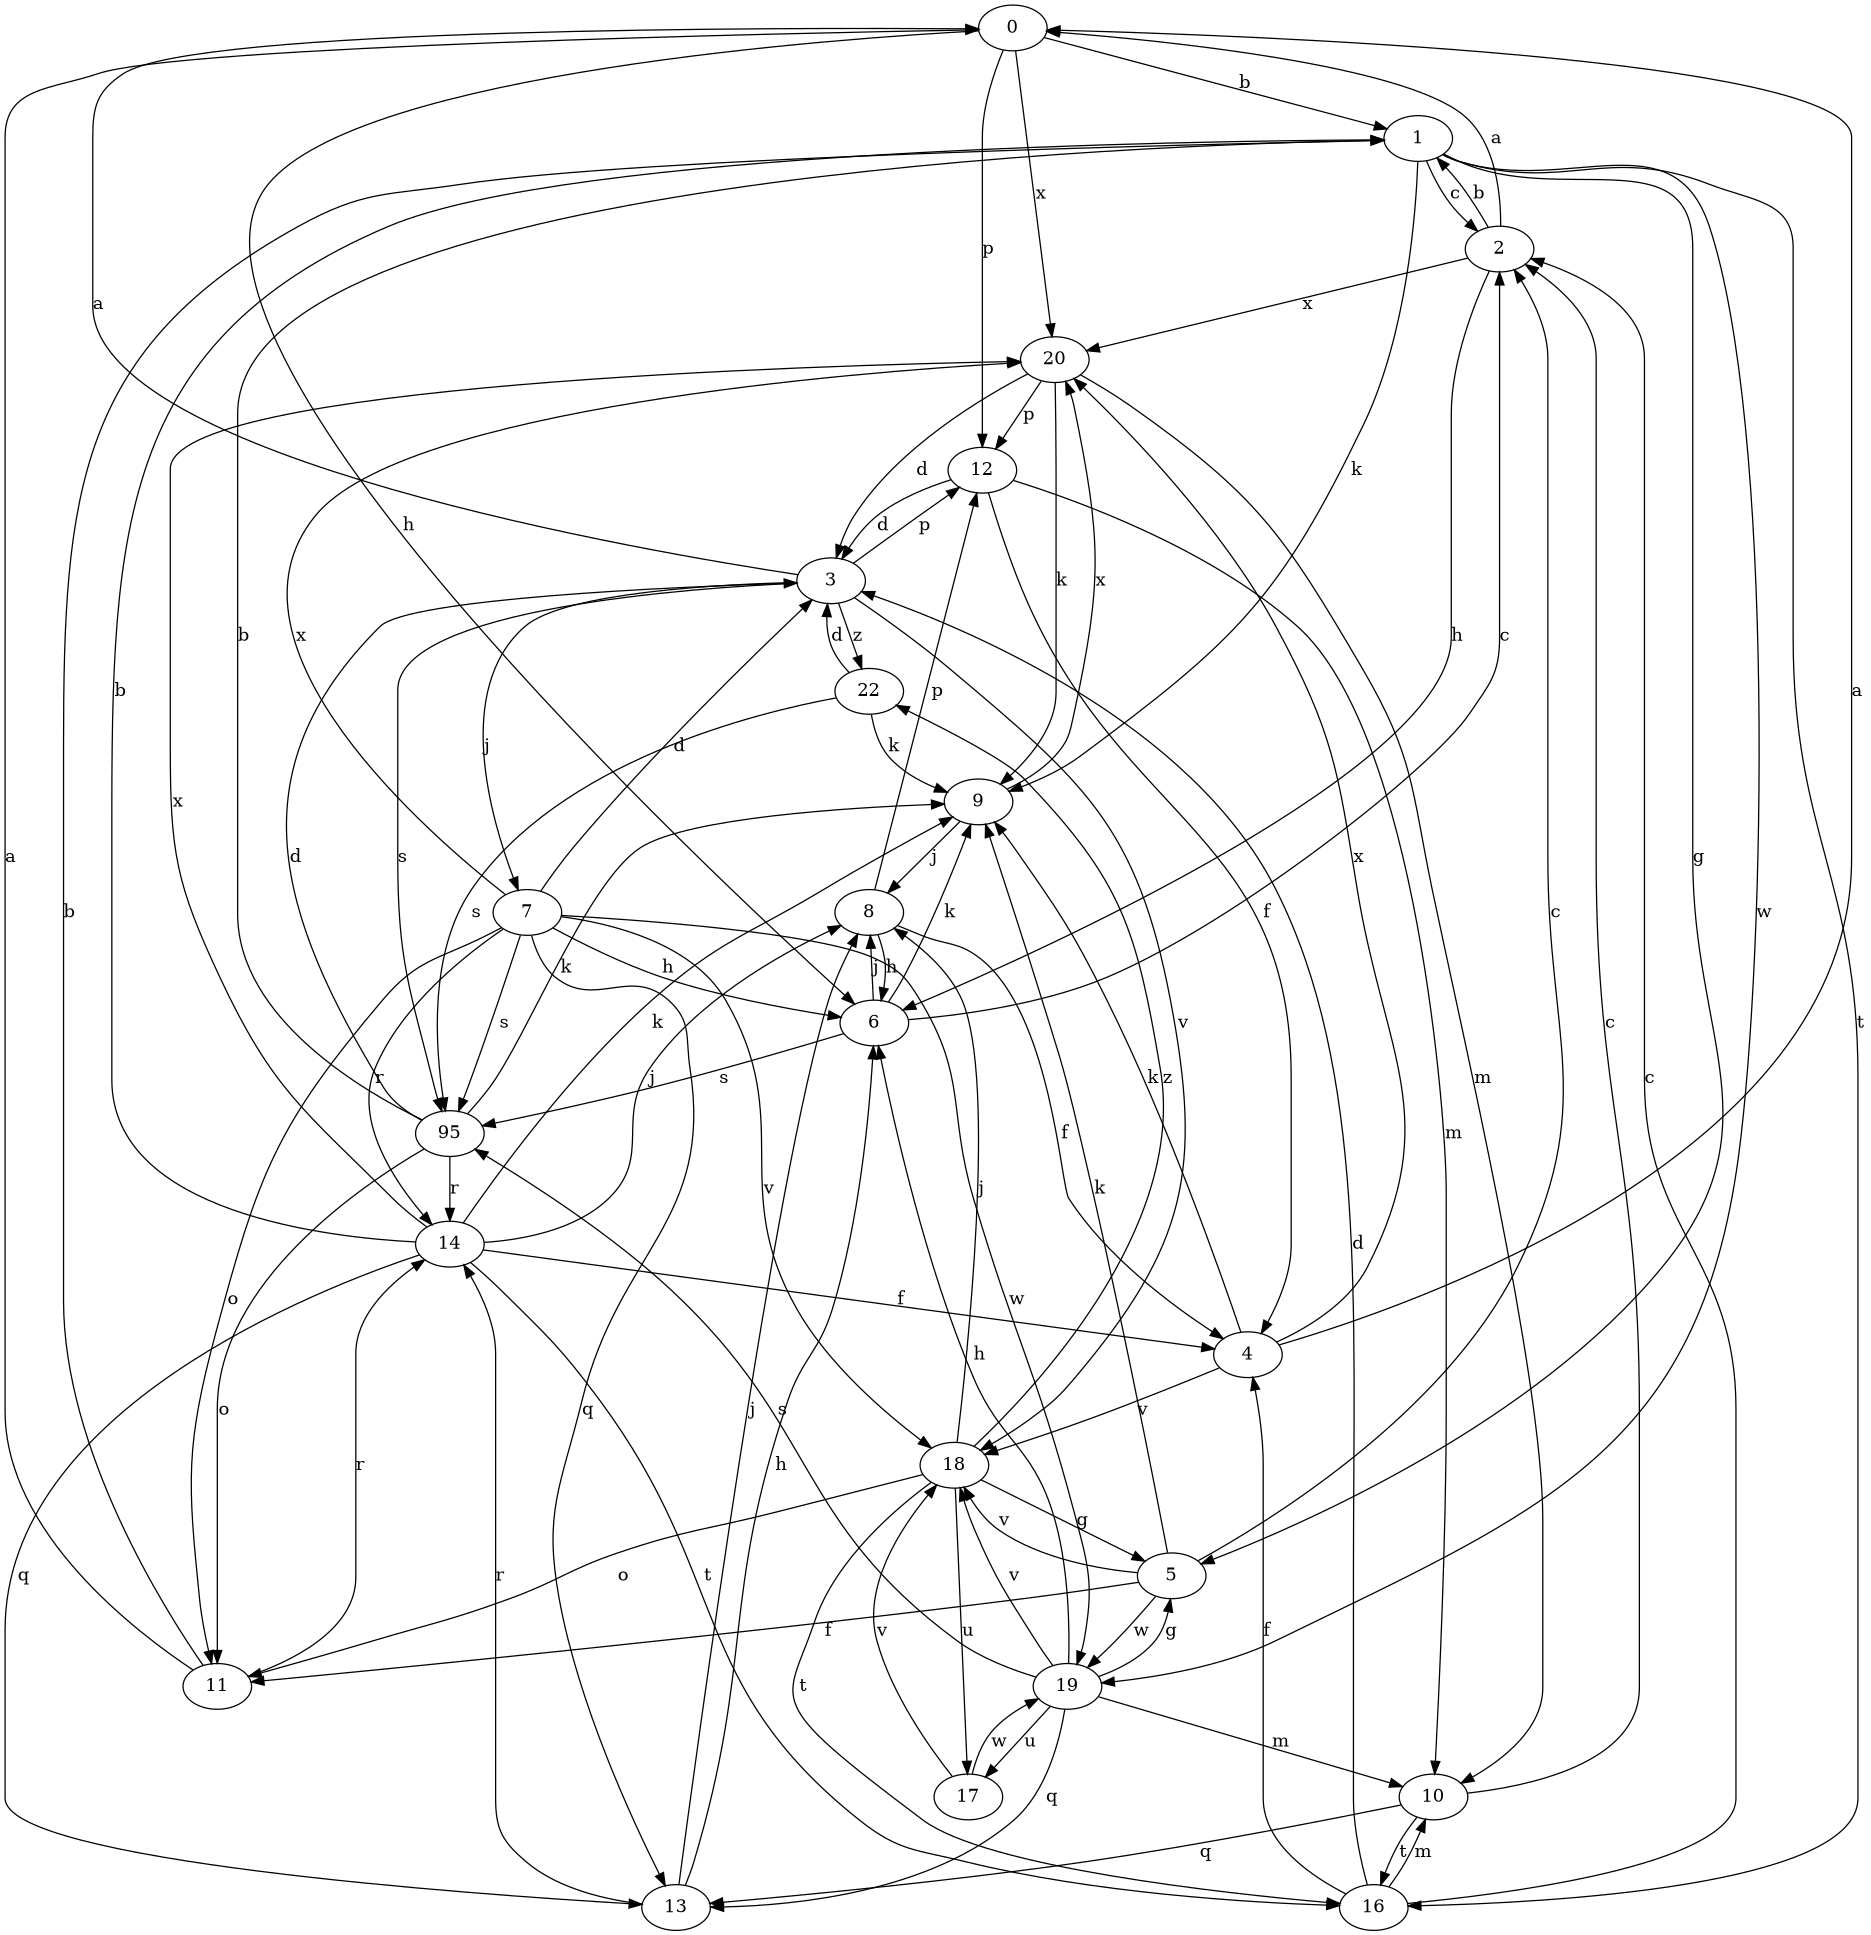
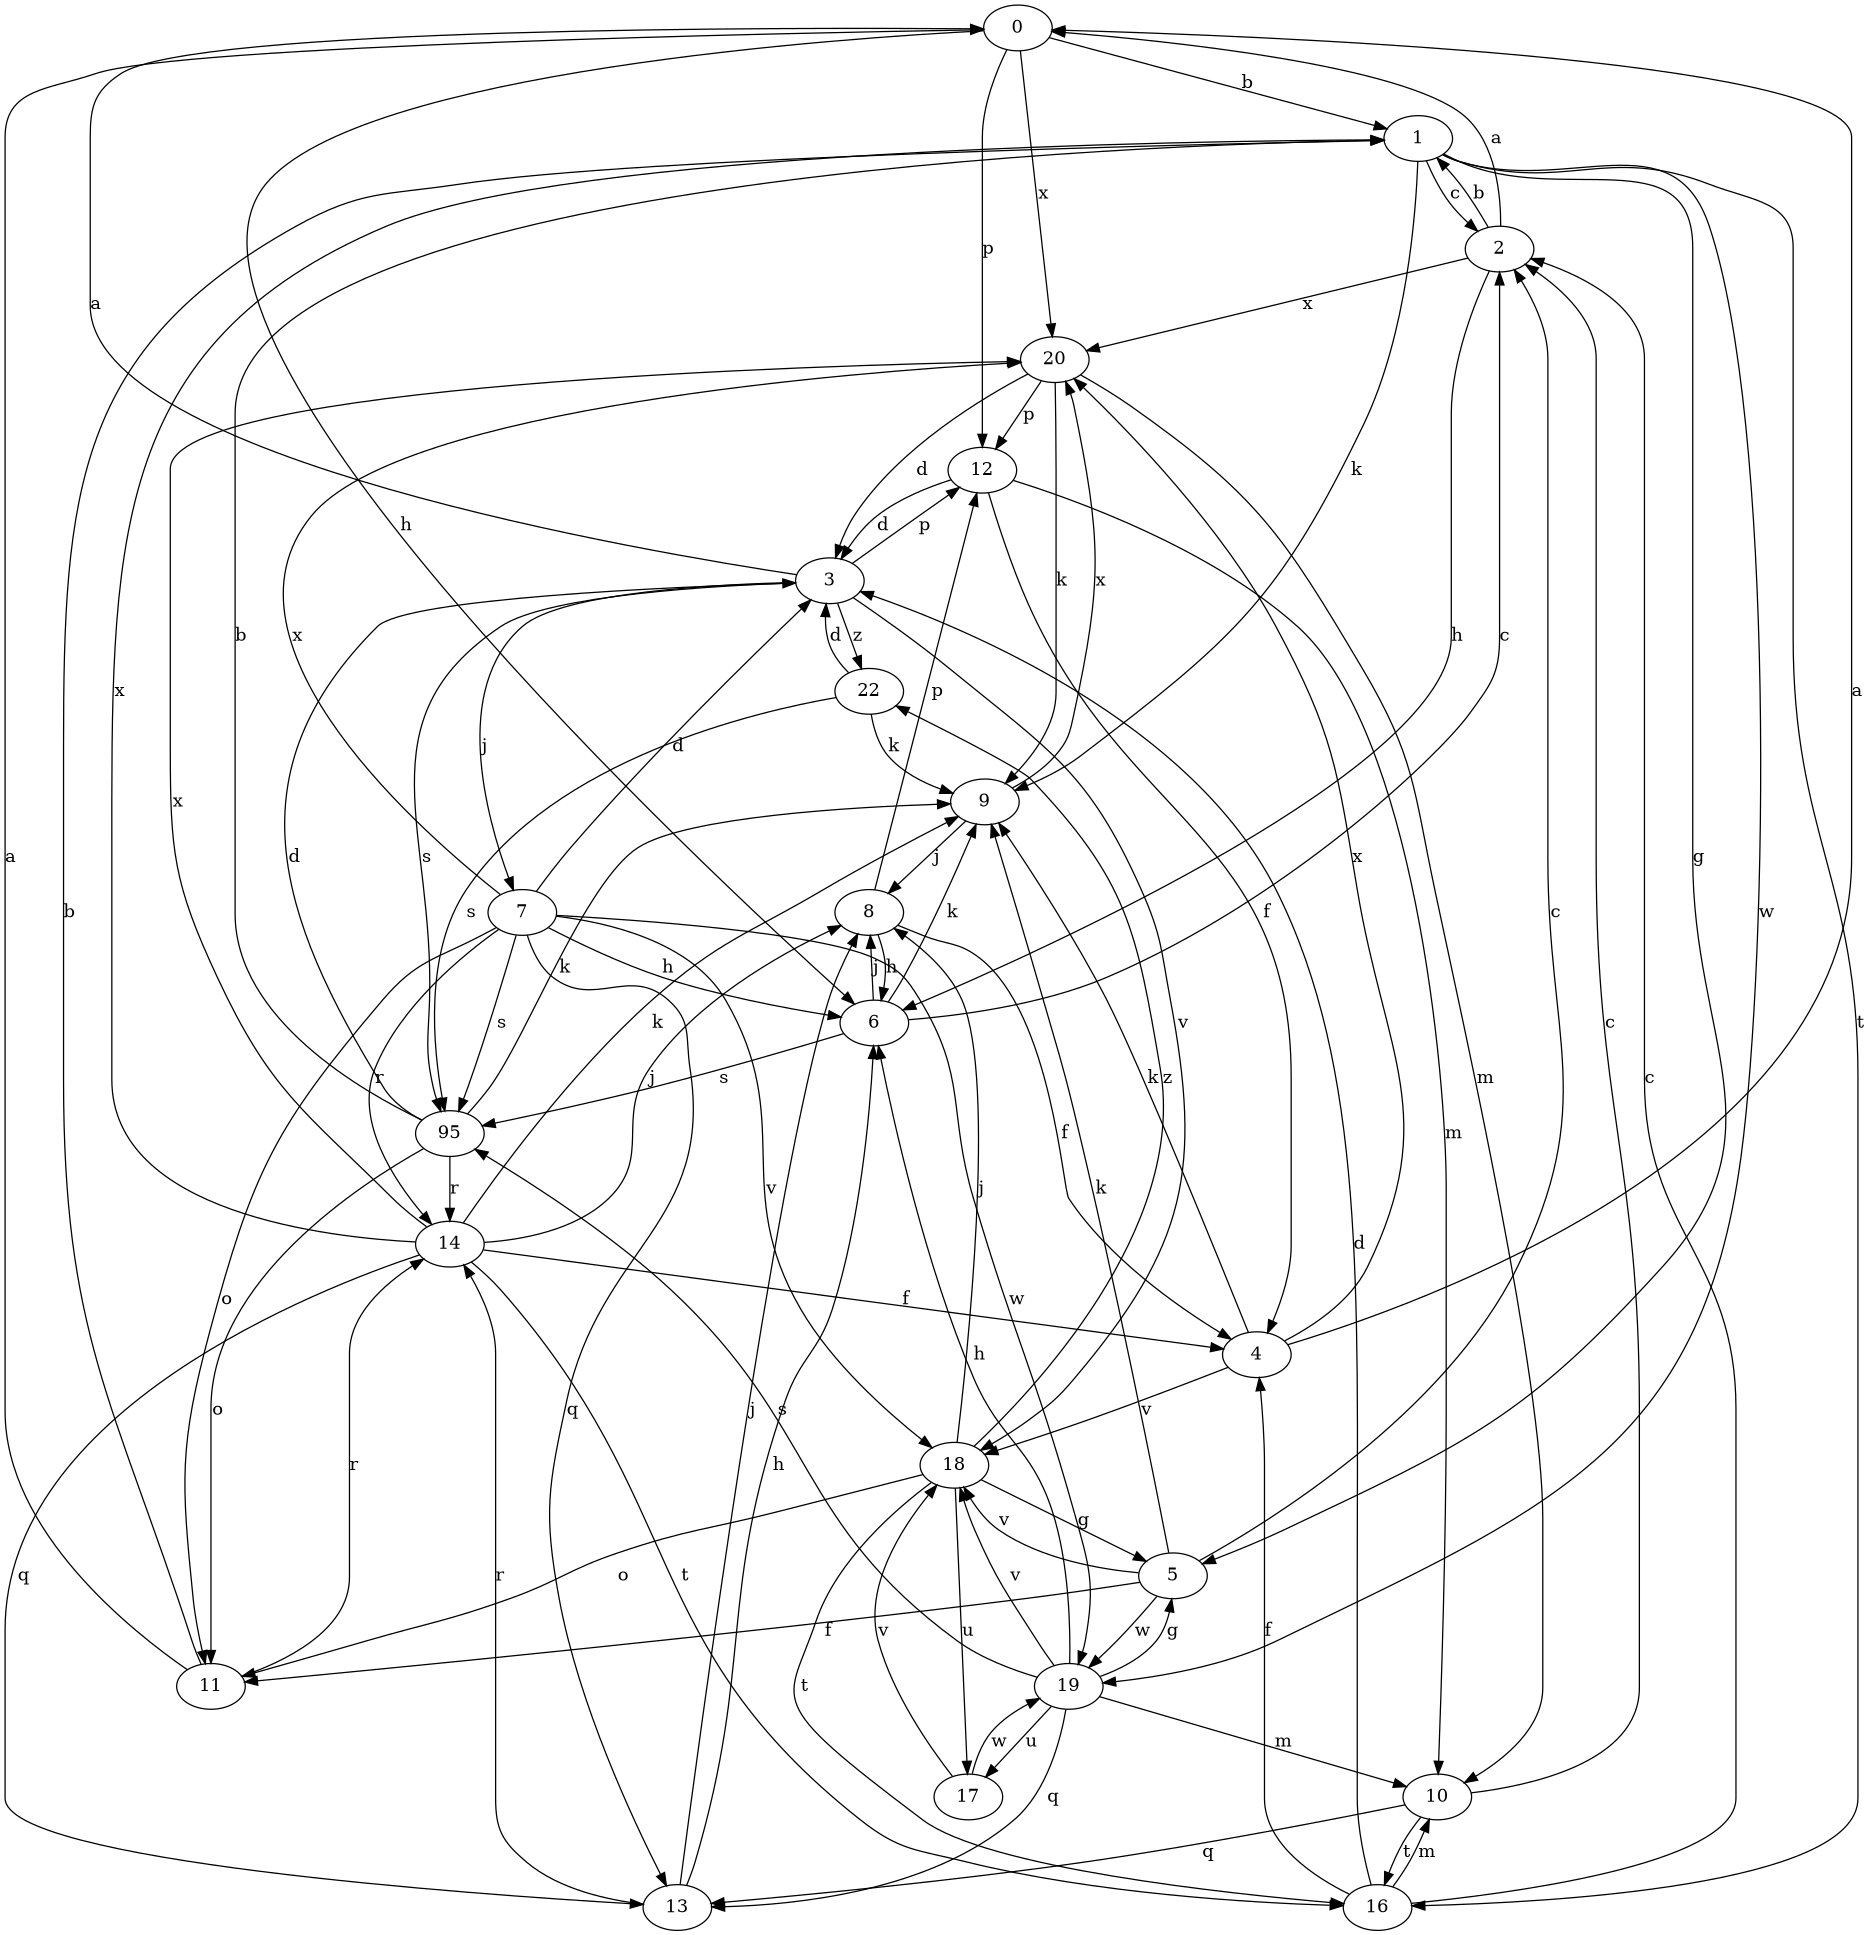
  strict digraph {
    0
    1
    6
    12
    20
    2
    5
    9
    16
    19
    n11 [label=95]
    8
    3
    4
    10
    18
    11
    13
    17
    7
    22
    14
    0 -> 1 [label=b]
    0 -> 6 [label=h]
    0 -> 12 [label=p]
    0 -> 20 [label=x]
    1 -> 2 [label=c]
    1 -> 5 [label=g]
    1 -> 9 [label=k]
    1 -> 16 [label=t]
    1 -> 19 [label=w]
    6 -> 2 [label=c]
    6 -> 9 [label=k]
    6 -> n11 [label=s]
    6 -> 8 [label=j]
    12 -> 3 [label=d]
    12 -> 4 [label=f]
    12 -> 10 [label=m]
    20 -> 12 [label=p]
    20 -> 9 [label=k]
    20 -> 3 [label=d]
    20 -> 10 [label=m]
    2 -> 0 [label=a]
    2 -> 1 [label=b]
    2 -> 6 [label=h]
    2 -> 20 [label=x]
    5 -> 2 [label=c]
    5 -> 9 [label=k]
    5 -> 19 [label=w]
    5 -> 18 [label=v]
    5 -> 11 [label=f]
    9 -> 20 [label=x]
    9 -> 8 [label=j]
    16 -> 2 [label=c]
    16 -> 3 [label=d]
    16 -> 4 [label=f]
    16 -> 10 [label=m]
    19 -> 6 [label=h]
    19 -> 5 [label=g]
    19 -> n11 [label=s]
    19 -> 10 [label=m]
    19 -> 18 [label=v]
    19 -> 13 [label=q]
    19 -> 17 [label=u]
    n11 -> 1 [label=b]
    n11 -> 9 [label=k]
    n11 -> 3 [label=d]
    n11 -> 11 [label=o]
    n11 -> 14 [label=r]
    8 -> 6 [label=h]
    8 -> 12 [label=p]
    8 -> 4 [label=f]
    3 -> 0 [label=a]
    3 -> 12 [label=p]
    3 -> n11 [label=s]
    3 -> 18 [label=v]
    3 -> 7 [label=j]
    3 -> 22 [label=z]
    4 -> 0 [label=a]
    4 -> 20 [label=x]
    4 -> 9 [label=k]
    4 -> 18 [label=v]
    10 -> 2 [label=c]
    10 -> 16 [label=t]
    10 -> 13 [label=q]
    18 -> 5 [label=g]
    18 -> 16 [label=t]
    18 -> 8 [label=j]
    18 -> 11 [label=o]
    18 -> 17 [label=u]
    18 -> 22 [label=z]
    11 -> 0 [label=a]
    11 -> 1 [label=b]
    11 -> 14 [label=r]
    13 -> 6 [label=h]
    13 -> 8 [label=j]
    13 -> 14 [label=r]
    17 -> 19 [label=w]
    17 -> 18 [label=v]
    7 -> 6 [label=h]
    7 -> 20 [label=x]
    7 -> 19 [label=w]
    7 -> n11 [label=s]
    7 -> 3 [label=d]
    7 -> 18 [label=v]
    7 -> 11 [label=o]
    7 -> 13 [label=q]
    7 -> 14 [label=r]
    22 -> 9 [label=k]
    22 -> n11 [label=s]
    22 -> 3 [label=d]
-   14 -> 1 [label=b]
+   14 -> 1 [label=x]
    14 -> 20 [label=x]
    14 -> 9 [label=k]
    14 -> 16 [label=t]
    14 -> 8 [label=j]
    14 -> 4 [label=f]
    14 -> 13 [label=q]
  }
